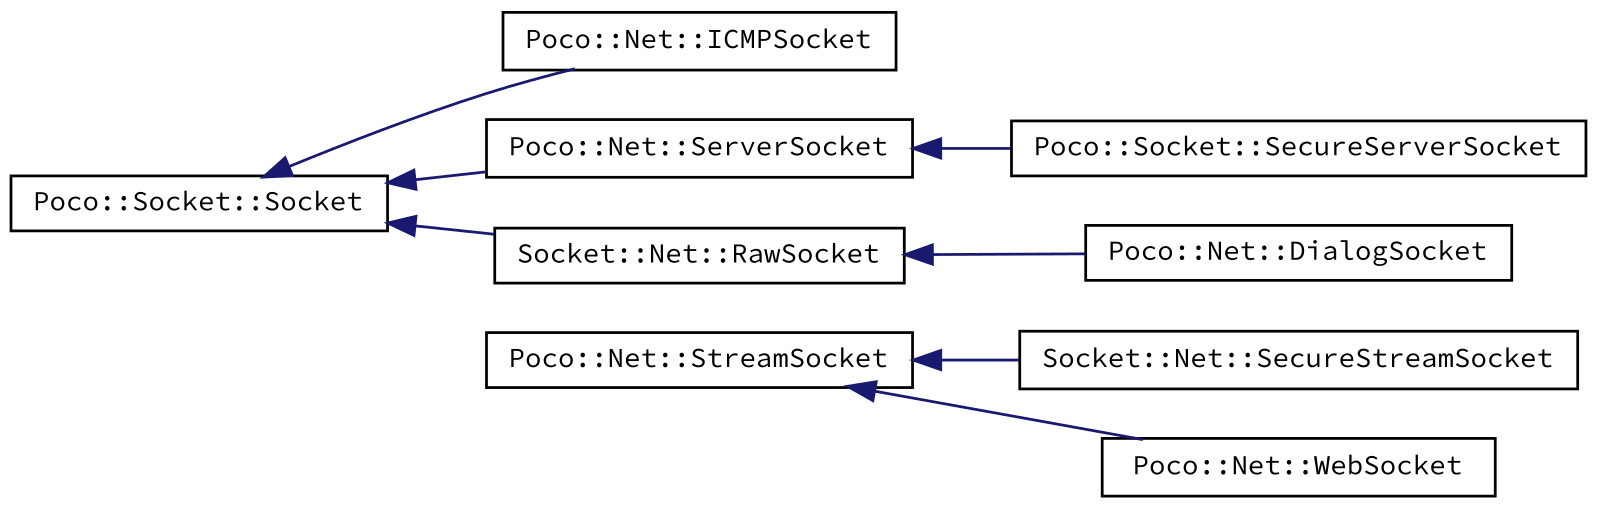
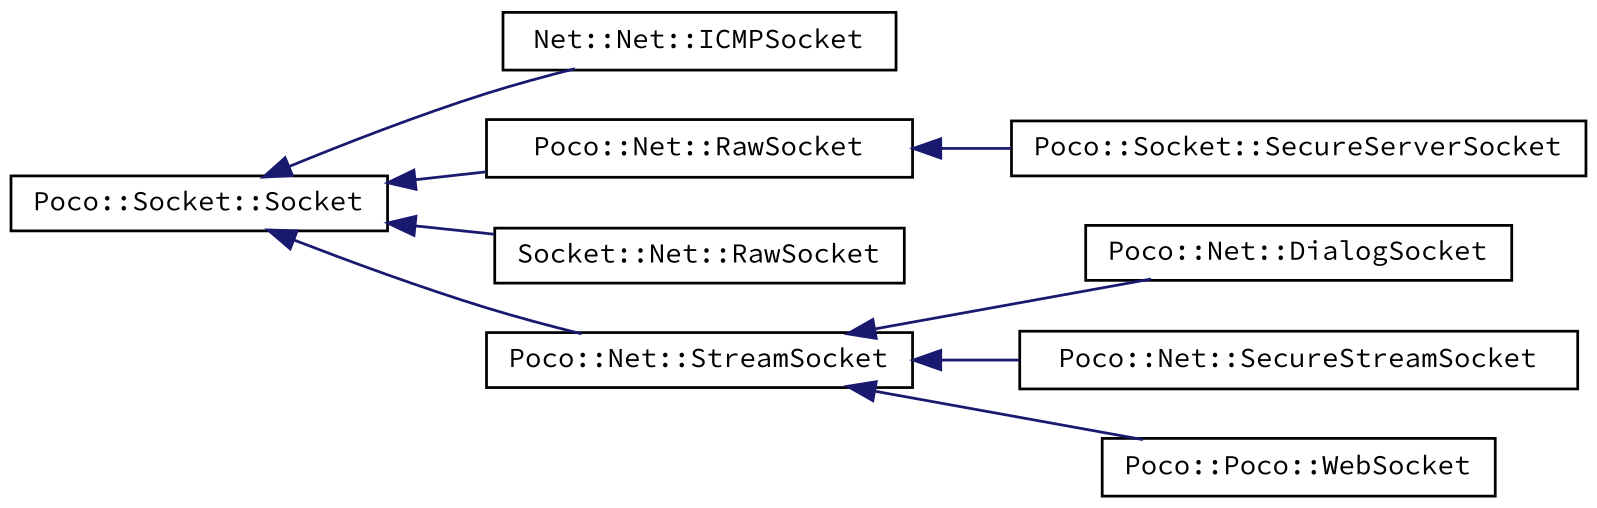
  digraph {
    fontname="Source Code Pro"
    rankdir=LR
    node [color=black fillcolor=white fontname="Source Code Pro" fontsize=10 shape=record style=filled]
    edge [color=midnightblue dir=back fontname="Source Code Pro" fontsize=10 labelfontname=Helvetica labelfontsize=10 style=solid]
    n1 [height=0.2 label="Poco::Socket::Socket" width=0.4]
-   n2 [height=0.2 label="Poco::Net::ICMPSocket" width=0.4]
+   n2 [height=0.2 label="Net::Net::ICMPSocket" width=0.4]
    n3 [height=0.2 label="Socket::Net::RawSocket" width=0.4]
-   n4 [height=0.2 label="Poco::Net::ServerSocket" width=0.4]
+   n4 [height=0.2 label="Poco::Net::RawSocket" width=0.4]
    n5 [height=0.2 label="Poco::Net::StreamSocket" width=0.4]
    n6 [height=0.2 label="Poco::Socket::SecureServerSocket" width=0.4]
    n7 [height=0.2 label="Poco::Net::DialogSocket" width=0.4]
-   n8 [height=0.2 label="Socket::Net::SecureStreamSocket" width=0.4]
-   n9 [height=0.2 label="Poco::Net::WebSocket" width=0.4]
+   n8 [height=0.2 label="Poco::Net::SecureStreamSocket" width=0.4]
+   n9 [height=0.2 label="Poco::Poco::WebSocket" width=0.4]
    n1 -> n2
    n1 -> n3
    n1 -> n4
+   n1 -> n5
    n4 -> n6
-   n3 -> n7
+   n5 -> n7
    n5 -> n8
    n5 -> n9
  }
